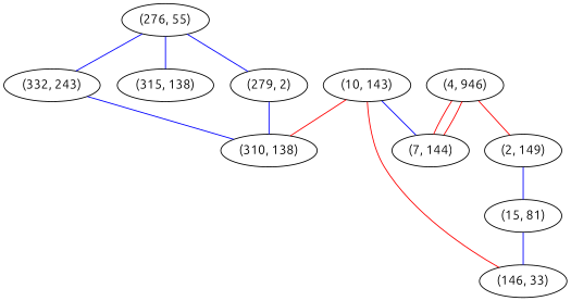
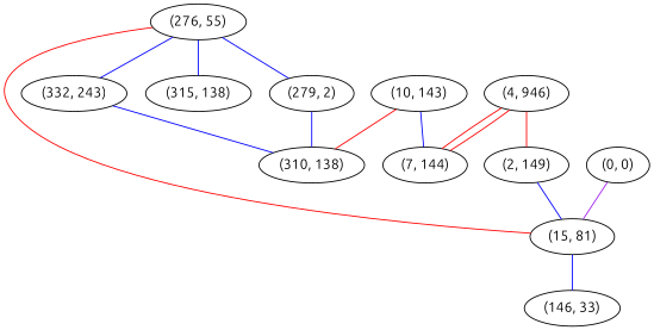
  graph {
    fontname=Ubuntu
    node [fontname=Ubuntu]
    edge [color=blue fontname=Ubuntu weight=1]
    "(276, 55)"
    "(332, 243)"
    n3 [label="(15, 81)"]
    "(315, 138)"
    "(279, 2)"
    "(310, 138)"
    "(146, 33)"
+   "(0, 0)"
    n9 [label="(4, 946)"]
    "(2, 149)"
    "(7, 144)"
    "(10, 143)"
    "(276, 55)" -- "(332, 243)" [weight=3]
+   "(276, 55)" -- n3 [color=red]
    "(276, 55)" -- "(315, 138)" [weight=3]
    "(276, 55)" -- "(279, 2)" [weight=3]
    "(332, 243)" -- "(310, 138)"
    n3 -- "(146, 33)" [weight=3]
    "(279, 2)" -- "(310, 138)"
+   "(0, 0)" -- n3 [color=purple weight=4]
    n9 -- "(2, 149)" [color=red]
    n9 -- "(7, 144)" [color=red]
    n9 -- "(7, 144)" [color=red]
    "(2, 149)" -- n3 [weight=3]
    "(10, 143)" -- "(310, 138)" [color=red]
-   "(10, 143)" -- "(146, 33)" [color=red]
    "(10, 143)" -- "(7, 144)"
  }
